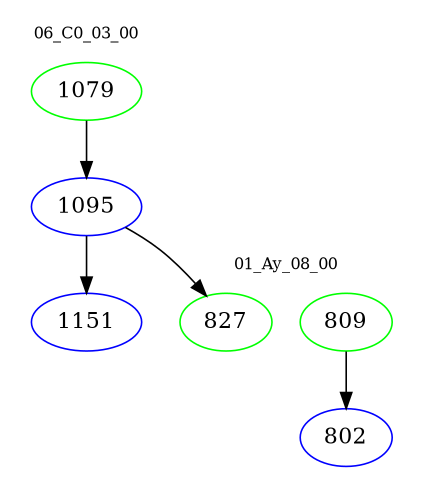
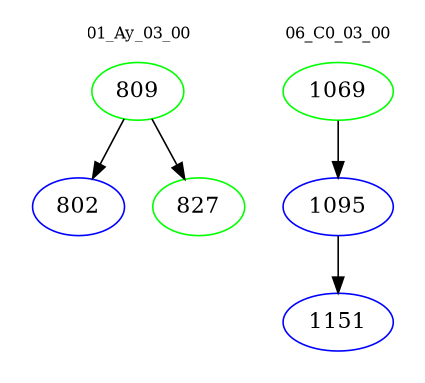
  digraph {
    node [color=green]
    edge [color=black]
    n1 [label=809]
    n2 [color=blue label=802]
    n3 [label=827]
    n4 [color=blue label=1095]
-   n5 [label=1079]
+   n5 [label=1069]
    n6 [color=blue label=1151]
    subgraph cluster_1 {
      color=white
      fontsize=10
-     label="01_Ay_08_00"
+     label="01_Ay_03_00"
      n1
      n2
      n3
    }
    subgraph cluster_2 {
      color=white
      fontsize=10
      label="06_C0_03_00"
      n4
      n5
      n6
    }
    n1 -> n2
-   n4 -> n3
+   n1 -> n3
    n4 -> n6
    n5 -> n4
  }
